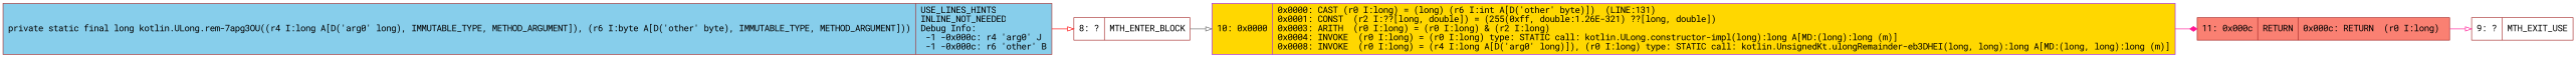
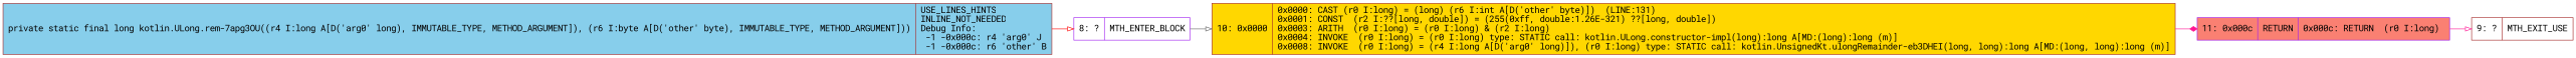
  digraph {
    fontname="Roboto Mono"
    rankdir=LR
    node [color=purple fillcolor=white fontname="Roboto Mono" shape=record style=filled]
    edge [arrowhead=onormal color=deeppink fontname="Roboto Mono"]
-   n1 [color=brown label="{8\:\ ?|MTH_ENTER_BLOCK\l}"]
-   n2 [fillcolor=gold label="{10\:\ 0x0000|0x0000: CAST (r0 I:long) = (long) (r6 I:int A[D('other' byte)])  (LINE:131)\l0x0001: CONST  (r2 I:??[long, double]) = (255(0xff, double:1.26E\-321) ??[long, double]) \l0x0003: ARITH  (r0 I:long) = (r0 I:long) & (r2 I:long) \l0x0004: INVOKE  (r0 I:long) = (r0 I:long) type: STATIC call: kotlin.ULong.constructor\-impl(long):long A[MD:(long):long (m)]\l0x0008: INVOKE  (r0 I:long) = (r4 I:long A[D('arg0' long)]), (r0 I:long) type: STATIC call: kotlin.UnsignedKt.ulongRemainder\-eb3DHEI(long, long):long A[MD:(long, long):long (m)]\l}"]
-   n3 [color=brown fillcolor=salmon label="{11\:\ 0x000c|RETURN\l|0x000c: RETURN  (r0 I:long) \l}"]
+   n1 [label="{8\:\ ?|MTH_ENTER_BLOCK\l}"]
+   n2 [color=brown fillcolor=gold label="{10\:\ 0x0000|0x0000: CAST (r0 I:long) = (long) (r6 I:int A[D('other' byte)])  (LINE:131)\l0x0001: CONST  (r2 I:??[long, double]) = (255(0xff, double:1.26E\-321) ??[long, double]) \l0x0003: ARITH  (r0 I:long) = (r0 I:long) & (r2 I:long) \l0x0004: INVOKE  (r0 I:long) = (r0 I:long) type: STATIC call: kotlin.ULong.constructor\-impl(long):long A[MD:(long):long (m)]\l0x0008: INVOKE  (r0 I:long) = (r4 I:long A[D('arg0' long)]), (r0 I:long) type: STATIC call: kotlin.UnsignedKt.ulongRemainder\-eb3DHEI(long, long):long A[MD:(long, long):long (m)]\l}"]
+   n3 [fillcolor=salmon label="{11\:\ 0x000c|RETURN\l|0x000c: RETURN  (r0 I:long) \l}"]
    n4 [color=brown label="{9\:\ ?|MTH_EXIT_USE\l}"]
    n5 [color=brown fillcolor=skyblue label="{private static final long kotlin.ULong.rem\-7apg3OU((r4 I:long A[D('arg0' long), IMMUTABLE_TYPE, METHOD_ARGUMENT]), (r6 I:byte A[D('other' byte), IMMUTABLE_TYPE, METHOD_ARGUMENT]))  | USE_LINES_HINTS\lINLINE_NOT_NEEDED\lDebug Info:\l  \-1 \-0x000c: r4 'arg0' J\l  \-1 \-0x000c: r6 'other' B\l}"]
    n1 -> n2 [color=gray40]
    n2 -> n3 [arrowhead=diamond]
    n3 -> n4
    n5 -> n1 [color=red]
  }
